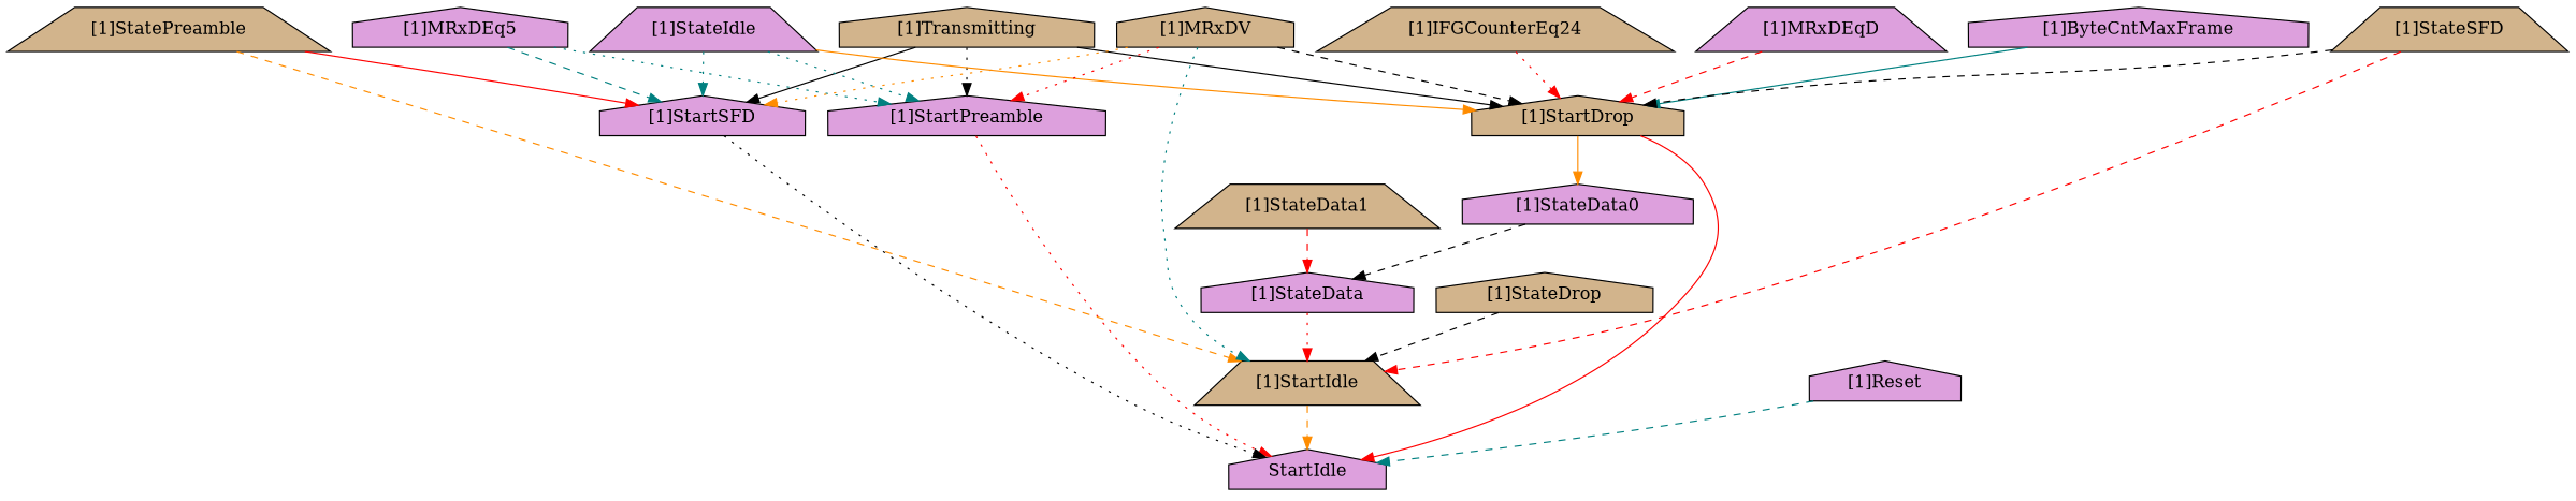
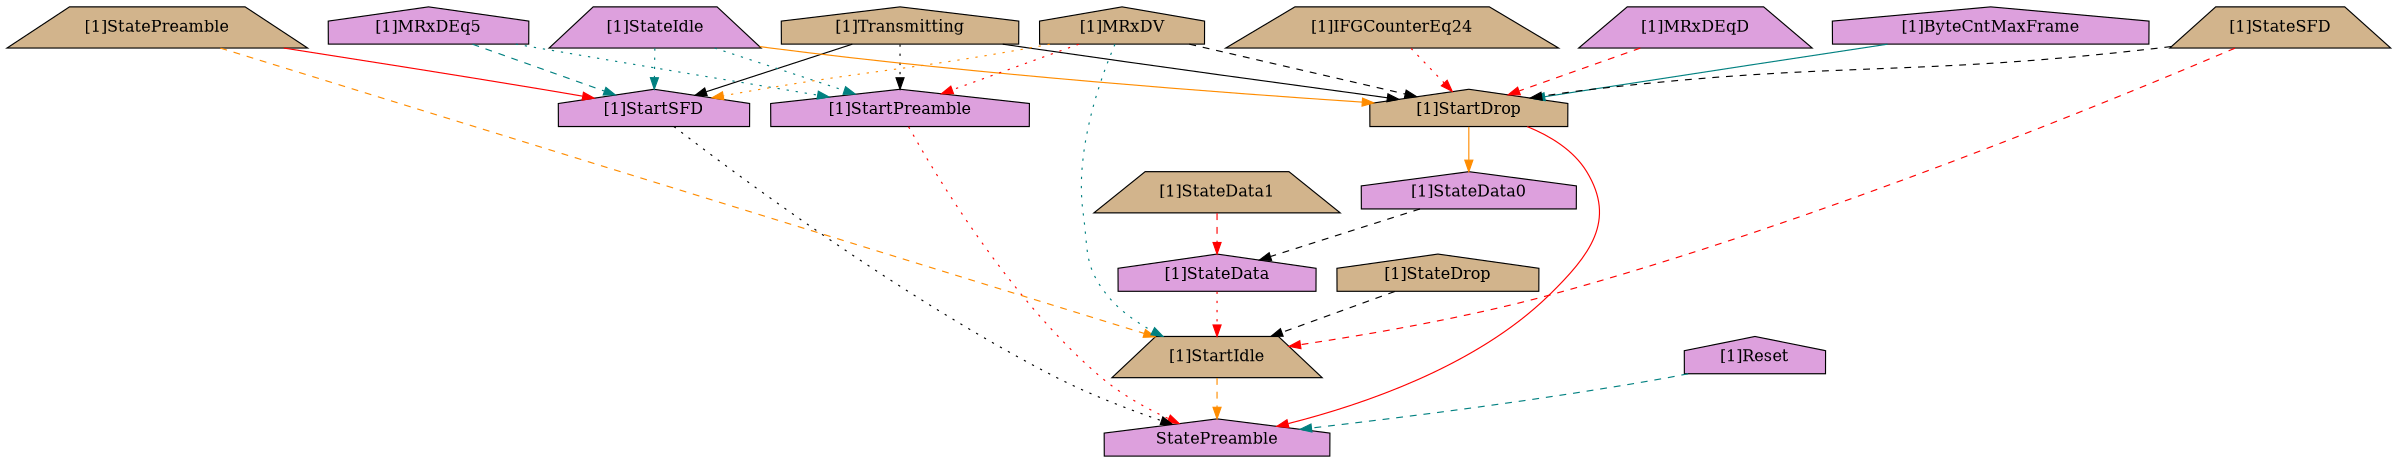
  strict digraph {
    node [complexity=12 fillcolor=plum importance=0.230704825114 rank=0.0192254020929 shape=house style=filled]
    edge [color=red style=dashed]
    "[1]StartDrop" [complexity=3 fillcolor=tan importance=0.205704825114 rank=0.0685682750381]
-   StatePreamble [complexity=0 importance=0.0611865842705 rank=0.0 label=StartIdle]
+   StatePreamble [complexity=0 importance=0.0611865842705 rank=0.0]
    "[1]StateData0" [importance=0.340449102103 rank=0.0283707585086]
    "[1]IFGCounterEq24" [fillcolor=tan shape=trapezium]
    "[1]StartPreamble" [complexity=1 importance=0.10891755186 rank=0.10891755186]
    "[1]MRxDEq5" [complexity=6 importance=0.13391755186 rank=0.0223195919767]
    "[1]StartSFD" [complexity=3 importance=0.185400960126 rank=0.0618003200421]
    "[1]StatePreamble" [complexity=9 fillcolor=tan importance=0.246587544397 rank=0.0273986160441 shape=trapezium]
    "[1]StartIdle" [complexity=3 fillcolor=tan importance=0.223015195545 rank=0.0743383985149 shape=trapezium]
    "[1]Transmitting" [complexity=6 fillcolor=tan importance=0.13391755186 rank=0.0223195919767]
    "[1]StateDrop" [complexity=9 fillcolor=tan importance=0.263035557666 rank=0.0292261730741]
    "[1]StateData" [complexity=9 importance=0.275100907023 rank=0.030566767447]
    "[1]StateIdle" [complexity=6 importance=0.170302562343 rank=0.0283837603905 shape=trapezium]
    "[1]MRxDV" [complexity=6 fillcolor=tan importance=0.13391755186 rank=0.0223195919767]
    "[1]MRxDEqD" [shape=trapezium]
    "[1]ByteCntMaxFrame"
    "[1]Reset" [complexity=1 importance=0.208559752811 rank=0.208559752811]
    "[1]StateData1" [fillcolor=tan importance=0.339876926177 rank=0.0283230771815 shape=trapezium]
    "[1]StateSFD" [complexity=9 fillcolor=tan importance=0.296269293475 rank=0.0329188103861 shape=trapezium]
    "[1]StartDrop" -> StatePreamble [style=solid]
    "[1]StartDrop" -> "[1]StateData0" [color=darkorange style=solid]
    "[1]StateData0" -> "[1]StateData" [color=black]
    "[1]IFGCounterEq24" -> "[1]StartDrop" [style=dotted]
    "[1]StartPreamble" -> StatePreamble [style=dotted]
    "[1]MRxDEq5" -> "[1]StartPreamble" [color=teal style=dotted]
    "[1]MRxDEq5" -> "[1]StartSFD" [color=teal]
    "[1]StartSFD" -> StatePreamble [color=black style=dotted]
    "[1]StatePreamble" -> "[1]StartSFD" [style=solid]
    "[1]StatePreamble" -> "[1]StartIdle" [color=darkorange]
    "[1]StartIdle" -> StatePreamble [color=darkorange]
    "[1]Transmitting" -> "[1]StartDrop" [color=black style=solid]
    "[1]Transmitting" -> "[1]StartPreamble" [color=black style=dotted]
    "[1]Transmitting" -> "[1]StartSFD" [color=black style=solid]
    "[1]StateDrop" -> "[1]StartIdle" [color=black]
    "[1]StateData" -> "[1]StartIdle" [style=dotted]
    "[1]StateIdle" -> "[1]StartDrop" [color=darkorange style=solid]
    "[1]StateIdle" -> "[1]StartPreamble" [color=teal style=dotted]
    "[1]StateIdle" -> "[1]StartSFD" [color=teal style=dotted]
    "[1]MRxDV" -> "[1]StartDrop" [color=black]
    "[1]MRxDV" -> "[1]StartPreamble" [style=dotted]
    "[1]MRxDV" -> "[1]StartSFD" [color=darkorange style=dotted]
    "[1]MRxDV" -> "[1]StartIdle" [color=teal style=dotted]
    "[1]MRxDEqD" -> "[1]StartDrop"
    "[1]ByteCntMaxFrame" -> "[1]StartDrop" [color=teal style=solid]
    "[1]Reset" -> StatePreamble [color=teal]
    "[1]StateData1" -> "[1]StateData"
    "[1]StateSFD" -> "[1]StartDrop" [color=black]
    "[1]StateSFD" -> "[1]StartIdle"
  }
